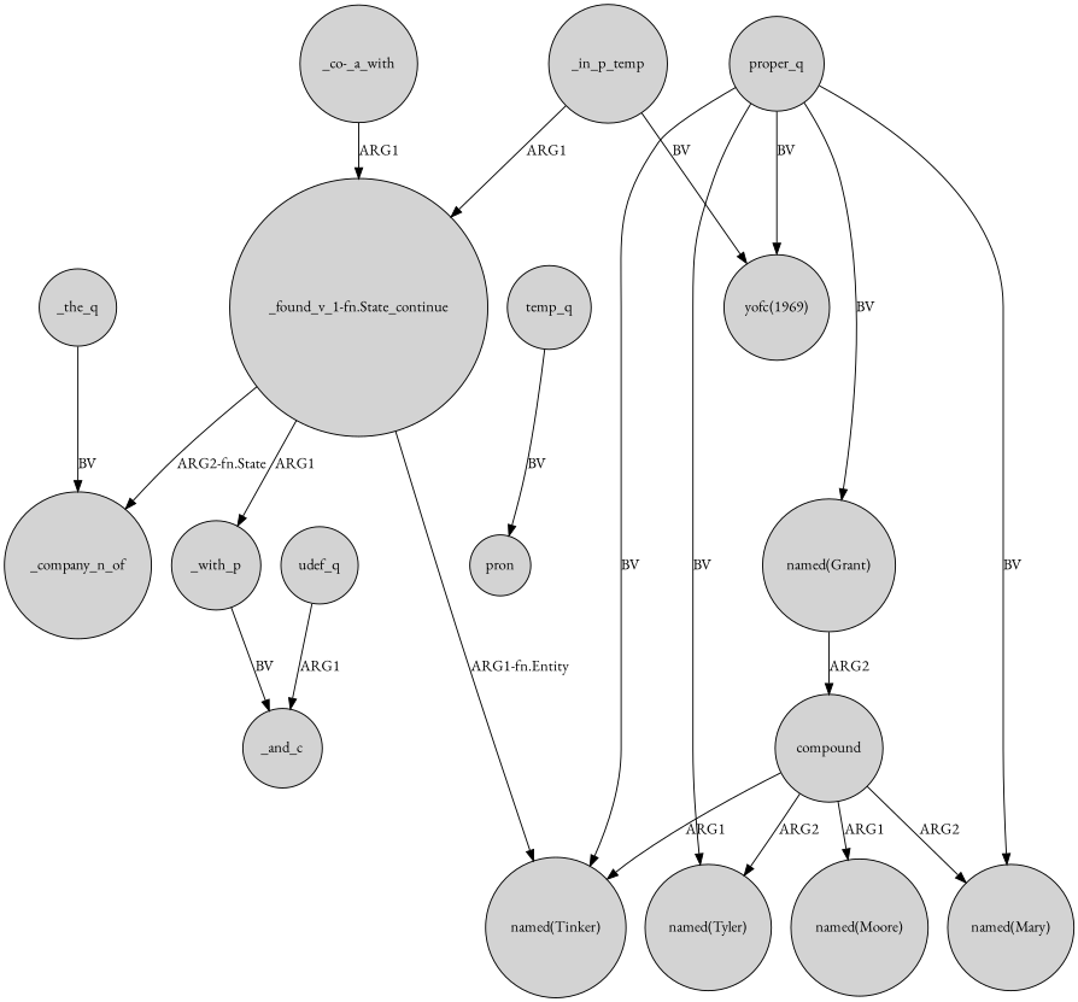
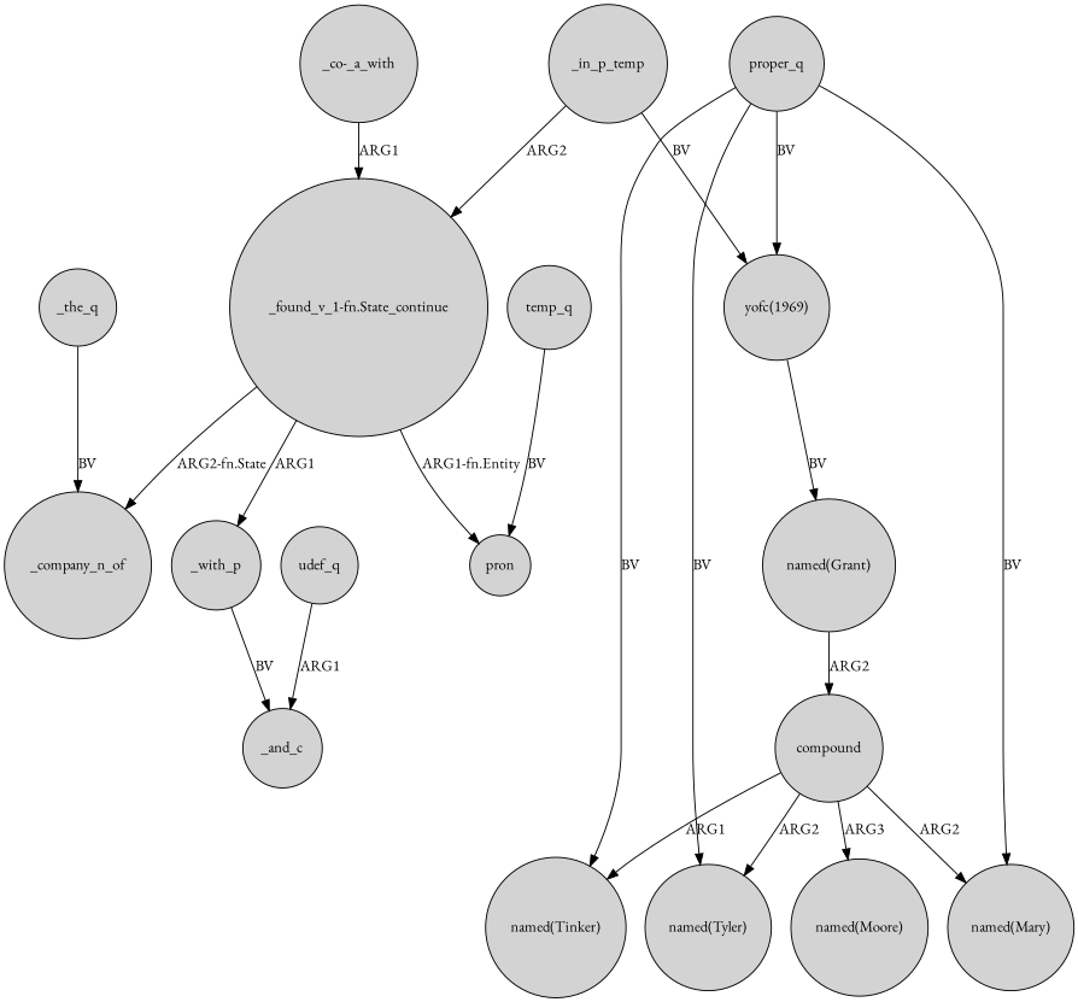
  digraph {
    fontname="EB Garamond"
    node [fontname="EB Garamond" shape=circle style=filled]
    edge [fontname="EB Garamond"]
    _with_p
    _and_c
    "_found_v_1-fn.State_continue"
    pron
    _company_n_of
    proper_q
    "named(Tyler)"
    "yofc(1969)"
    "named(Mary)"
    "named(Grant)"
    "named(Tinker)"
    compound
    "named(Moore)"
    _in_p_temp
    udef_q
    "_co-_a_with"
    n17 [label=temp_q]
    _the_q
    _with_p -> _and_c [label=BV]
    "_found_v_1-fn.State_continue" -> _with_p [label=ARG1]
-   "_found_v_1-fn.State_continue" -> "named(Tinker)" [label="ARG1-fn.Entity"]
+   "_found_v_1-fn.State_continue" -> pron [label="ARG1-fn.Entity"]
    "_found_v_1-fn.State_continue" -> _company_n_of [label="ARG2-fn.State"]
    proper_q -> "named(Tyler)" [label=BV]
    proper_q -> "yofc(1969)" [label=BV]
    proper_q -> "named(Mary)" [label=BV]
-   proper_q -> "named(Grant)" [label=BV]
+   "yofc(1969)" -> "named(Grant)" [label=BV]
    proper_q -> "named(Tinker)" [label=BV]
    "named(Grant)" -> compound [label=ARG2]
    compound -> "named(Tyler)" [label=ARG2]
    compound -> "named(Mary)" [label=ARG2]
    compound -> "named(Tinker)" [label=ARG1]
-   compound -> "named(Moore)" [label=ARG1]
-   _in_p_temp -> "_found_v_1-fn.State_continue" [label=ARG1]
+   compound -> "named(Moore)" [label=ARG3]
+   _in_p_temp -> "_found_v_1-fn.State_continue" [label=ARG2]
    _in_p_temp -> "yofc(1969)" [label=BV]
    udef_q -> _and_c [label=ARG1]
    "_co-_a_with" -> "_found_v_1-fn.State_continue" [label=ARG1]
    n17 -> pron [label=BV]
    _the_q -> _company_n_of [label=BV]
  }
